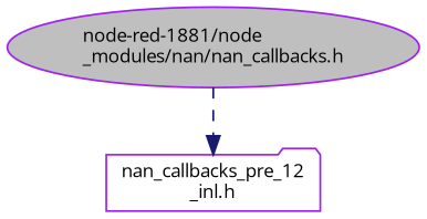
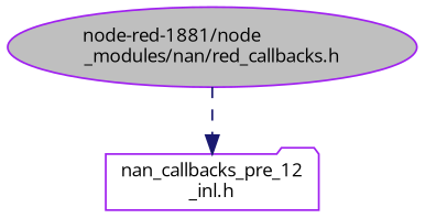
  digraph {
    fontname="Open Sans"
    node [color=purple fontname="Open Sans" fontsize=10 style=filled]
-   n1 [fillcolor=grey75 fontcolor=black height=0.2 label="node-red-1881/node\l_modules/nan/nan_callbacks.h" shape=ellipse width=0.4]
+   n1 [fillcolor=grey75 fontcolor=black height=0.2 label="node-red-1881/node\l_modules/nan/red_callbacks.h" shape=ellipse width=0.4]
    n2 [fillcolor=white height=0.2 label="nan_callbacks_pre_12\l_inl.h" shape=folder width=0.4]
    n1 -> n2 [color=midnightblue fontname="Open Sans" fontsize=10 labelfontname=Helvetica labelfontsize=10 style=dashed]
  }
